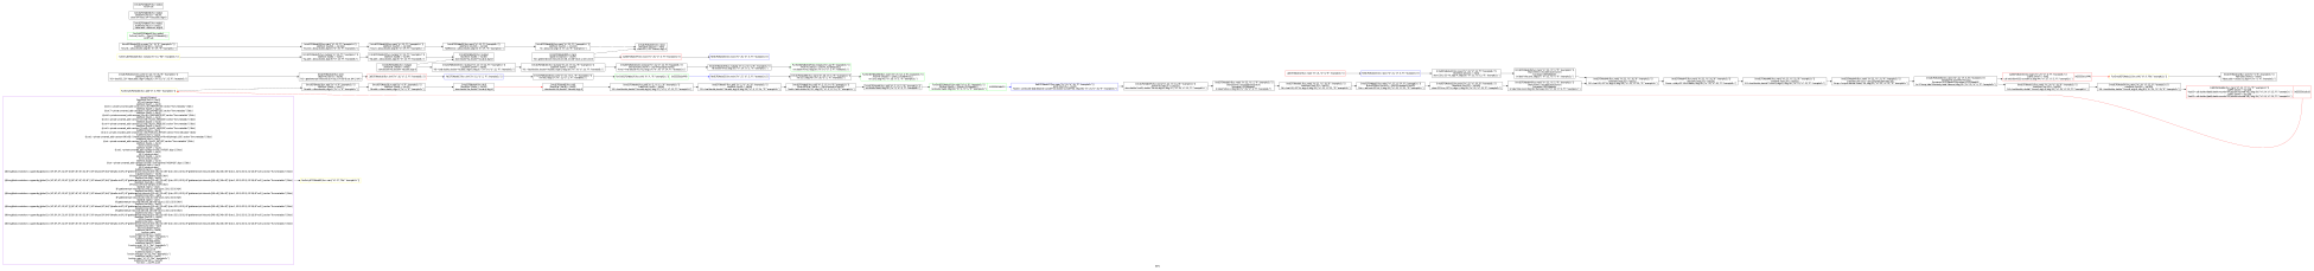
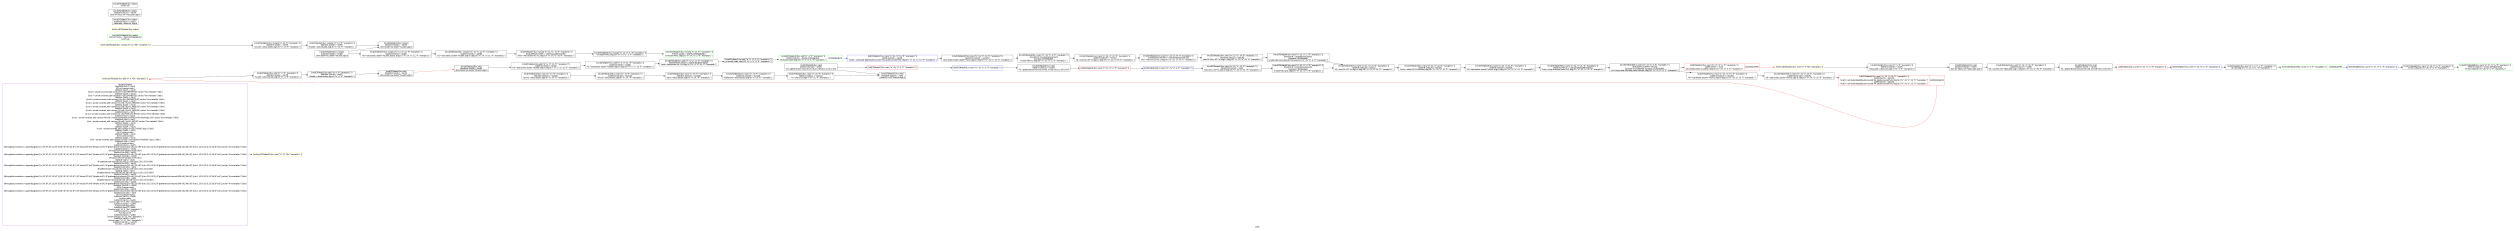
  digraph {
    fontname="IBM Plex Sans"
    label=ICFG
    rankdir=LR
    node [color=black fontname="IBM Plex Sans" shape=record]
    edge [fontname="IBM Plex Sans" style=solid]
    n1 [color=purple label="{GlobalICFGNode0\nCopyStmt: [Var1 \<-- Var0]  \n i8* null \{ constant data \}\nAddrStmt: [Var17 \<-- Var3]  \n @.str.6 = private unnamed_addr constant [7 x i8] c\"MEMCPY\\00\", section \"llvm.metadata\" \{ Glob  \}\nAddrStmt: [Var19 \<-- Var3]  \n @.str.7 = private unnamed_addr constant [7 x i8] c\"MEMSET\\00\", section \"llvm.metadata\" \{ Glob  \}\nAddrStmt: [Var21 \<-- Var3]  \n @.str.8 = private unnamed_addr constant [10 x i8] c\"OVERWRITE\\00\", section \"llvm.metadata\" \{ Glob  \}\nAddrStmt: [Var11 \<-- Var3]  \n @.str.3 = private unnamed_addr constant [11 x i8] c\"ALLOC_ARG0\\00\", section \"llvm.metadata\" \{ Glob  \}\nAddrStmt: [Var13 \<-- Var3]  \n @.str.4 = private unnamed_addr constant [11 x i8] c\"ALLOC_ARG1\\00\", section \"llvm.metadata\" \{ Glob  \}\nAddrStmt: [Var15 \<-- Var3]  \n @.str.5 = private unnamed_addr constant [11 x i8] c\"ALLOC_ARG2\\00\", section \"llvm.metadata\" \{ Glob  \}\nAddrStmt: [Var9 \<-- Var3]  \n @.str.2 = private unnamed_addr constant [12 x i8] c\"REALLOC_RET\\00\", section \"llvm.metadata\" \{ Glob  \}\nAddrStmt: [Var7 \<-- Var3]  \n @.str.1 = private unnamed_addr constant [48 x i8] c\"/home/runner/work/SVF/SVF/svf-llvm/lib/extapi.c\\00\", section \"llvm.metadata\" \{ Glob  \}\nAddrStmt: [Var4 \<-- Var3]  \n @.str = private unnamed_addr constant [10 x i8] c\"ALLOC_RET\\00\", section \"llvm.metadata\" \{ Glob  \}\nAddrStmt: [Var26 \<-- Var3]  \n i32 18 \{ constant data \}\nAddrStmt: [Var39 \<-- Var3]  \n @.str.1 = private unnamed_addr constant [4 x i8] c\"%lf\\00\", align 1 \{ Glob  \}\nAddrStmt: [Var33 \<-- Var3]  \n i32 1 \{ constant data \}\nAddrStmt: [Var38 \<-- Var3]  \n i64 0 \{ constant data \}\nAddrStmt: [Var36 \<-- Var3]  \n @.str = private unnamed_addr constant [19 x i8] c\"Sink received: %d\\0A\\00\", align 1 \{ Glob  \}\nAddrStmt: [Var6 \<-- Var3]  \n i32 0 \{ constant data \}\nAddrStmt: [Var23 \<-- Var27]  \n @llvm.global.annotations = appending global [1 x \{ i8*, i8*, i8*, i32, i8* \}] [\{ i8*, i8*, i8*, i32, i8* \} \{ i8* bitcast (i8* (i64)* @malloc to i8*), i8* getelementptr inbounds ([10 x i8], [10 x i8]* @.str, i32 0, i32 0), i8* getelementptr inbounds ([48 x i8], [48 x i8]* @.str.1, i32 0, i32 0), i32 18, i8* null \}], section \"llvm.metadata\" \{ Glob  \}\nCopyStmt: [Var24 \<-- Var25]  \n i8* bitcast (i8* (i64)* @malloc to i8*) \{ N/A \}\nGepStmt: [Var148 \<-- Var23]  \n @llvm.global.annotations = appending global [1 x \{ i8*, i8*, i8*, i32, i8* \}] [\{ i8*, i8*, i8*, i32, i8* \} \{ i8* bitcast (i8* (i64)* @malloc to i8*), i8* getelementptr inbounds ([10 x i8], [10 x i8]* @.str, i32 0, i32 0), i8* getelementptr inbounds ([48 x i8], [48 x i8]* @.str.1, i32 0, i32 0), i32 18, i8* null \}], section \"llvm.metadata\" \{ Glob  \}\nStoreStmt: [Var148 \<-- Var24]  \n i8* bitcast (i8* (i64)* @malloc to i8*) \{ N/A \}\nGepStmt: [Var5 \<-- Var4]  \n i8* getelementptr inbounds ([10 x i8], [10 x i8]* @.str, i32 0, i32 0) \{ N/A \}\nGepStmt: [Var149 \<-- Var23]  \n @llvm.global.annotations = appending global [1 x \{ i8*, i8*, i8*, i32, i8* \}] [\{ i8*, i8*, i8*, i32, i8* \} \{ i8* bitcast (i8* (i64)* @malloc to i8*), i8* getelementptr inbounds ([10 x i8], [10 x i8]* @.str, i32 0, i32 0), i8* getelementptr inbounds ([48 x i8], [48 x i8]* @.str.1, i32 0, i32 0), i32 18, i8* null \}], section \"llvm.metadata\" \{ Glob  \}\nStoreStmt: [Var149 \<-- Var5]  \n i8* getelementptr inbounds ([10 x i8], [10 x i8]* @.str, i32 0, i32 0) \{ N/A \}\nGepStmt: [Var8 \<-- Var7]  \n i8* getelementptr inbounds ([48 x i8], [48 x i8]* @.str.1, i32 0, i32 0) \{ N/A \}\nGepStmt: [Var150 \<-- Var23]  \n @llvm.global.annotations = appending global [1 x \{ i8*, i8*, i8*, i32, i8* \}] [\{ i8*, i8*, i8*, i32, i8* \} \{ i8* bitcast (i8* (i64)* @malloc to i8*), i8* getelementptr inbounds ([10 x i8], [10 x i8]* @.str, i32 0, i32 0), i8* getelementptr inbounds ([48 x i8], [48 x i8]* @.str.1, i32 0, i32 0), i32 18, i8* null \}], section \"llvm.metadata\" \{ Glob  \}\nStoreStmt: [Var150 \<-- Var8]  \n i8* getelementptr inbounds ([48 x i8], [48 x i8]* @.str.1, i32 0, i32 0) \{ N/A \}\nGepStmt: [Var151 \<-- Var23]  \n @llvm.global.annotations = appending global [1 x \{ i8*, i8*, i8*, i32, i8* \}] [\{ i8*, i8*, i8*, i32, i8* \} \{ i8* bitcast (i8* (i64)* @malloc to i8*), i8* getelementptr inbounds ([10 x i8], [10 x i8]* @.str, i32 0, i32 0), i8* getelementptr inbounds ([48 x i8], [48 x i8]* @.str.1, i32 0, i32 0), i32 18, i8* null \}], section \"llvm.metadata\" \{ Glob  \}\nStoreStmt: [Var151 \<-- Var26]  \n i32 18 \{ constant data \}\nGepStmt: [Var152 \<-- Var23]  \n @llvm.global.annotations = appending global [1 x \{ i8*, i8*, i8*, i32, i8* \}] [\{ i8*, i8*, i8*, i32, i8* \} \{ i8* bitcast (i8* (i64)* @malloc to i8*), i8* getelementptr inbounds ([10 x i8], [10 x i8]* @.str, i32 0, i32 0), i8* getelementptr inbounds ([48 x i8], [48 x i8]* @.str.1, i32 0, i32 0), i32 18, i8* null \}], section \"llvm.metadata\" \{ Glob  \}\nStoreStmt: [Var152 \<-- Var0]  \n i8* null \{ constant data \}\nAddrStmt: [Var25 \<-- Var28]  \nFunction: malloc \nAddrStmt: [Var41 \<-- Var42]  \nFunction: add \{ \"ln\": 4, \"file\": \"example3.c\" \}\nAddrStmt: [Var58 \<-- Var59]  \nFunction: llvm.dbg.declare \nAddrStmt: [Var64 \<-- Var65]  \nFunction: sink \{ \"ln\": 9, \"file\": \"example3.c\" \}\nAddrStmt: [Var75 \<-- Var76]  \nFunction: printf \nAddrStmt: [Var81 \<-- Var82]  \nFunction: mutiply \{ \"ln\": 13, \"file\": \"example3.c\" \}\nAddrStmt: [Var98 \<-- Var99]  \nFunction: main \{ \"ln\": 17, \"file\": \"example3.c\" \}\nAddrStmt: [Var120 \<-- Var121]  \nFunction: __isoc99_scanf }"]
    n2 [color=yellow label="{FunEntryICFGNode30 \{fun: main\{ \"ln\": 17, \"file\": \"example3.c\" \}\}}"]
    n3 [color=yellow label="{FunEntryICFGNode1 \{fun: add\{ \"ln\": 4, \"file\": \"example3.c\" \}\}}"]
    n4 [label="{IntraICFGNode2 \{fun: add\{ \"ln\": 4, \"fl\": \"example3.c\" \}\}\nAddrStmt: [Var46 \<-- Var47]  \n   %a.addr = alloca double, align 8 \{ \"ln\": 4, \"fl\": \"example3.c\" \}}"]
    n5 [label="{IntraICFGNode3 \{fun: add\{ \"ln\": 4, \"fl\": \"example3.c\" \}\}\nAddrStmt: [Var48 \<-- Var49]  \n   %b.addr = alloca double, align 8 \{ \"ln\": 4, \"fl\": \"example3.c\" \}}"]
    n6 [label="{IntraICFGNode4 \{fun: add\}\nStoreStmt: [Var46 \<-- Var44]  \n   store double %a, double* %a.addr, align 8 }"]
    n7 [label="{IntraICFGNode5 \{fun: add\}\nStoreStmt: [Var48 \<-- Var45]  \n   store double %b, double* %b.addr, align 8 }"]
    n8 [label="{IntraICFGNode6 \{fun: add\{ \"ln\": 5, \"cl\": 12, \"fl\": \"example3.c\" \}\}\nLoadStmt: [Var54 \<-- Var46]  \n   %0 = load double, double* %a.addr, align 8, !dbg !17 \{ \"ln\": 5, \"cl\": 12, \"fl\": \"example3.c\" \}}"]
    n9 [label="{IntraICFGNode7 \{fun: add\{ \"ln\": 5, \"cl\": 16, \"fl\": \"example3.c\" \}\}\nLoadStmt: [Var55 \<-- Var48]  \n   %1 = load double, double* %b.addr, align 8, !dbg !18 \{ \"ln\": 5, \"cl\": 16, \"fl\": \"example3.c\" \}}"]
    n10 [label="{IntraICFGNode8 \{fun: add\{ \"ln\": 5, \"cl\": 14, \"fl\": \"example3.c\" \}\}\nBinaryOPStmt: [Var56 \<-- (Var54 opcode14 Var55)]  \n   %add = fadd double %0, %1, !dbg !19 \{ \"ln\": 5, \"cl\": 14, \"fl\": \"example3.c\" \}}"]
    n11 [label="{IntraICFGNode9 \{fun: add\{ \"ln\": 5, \"cl\": 5, \"fl\": \"example3.c\" \}\}\n   ret double %add, !dbg !20 \{ \"ln\": 5, \"cl\": 5, \"fl\": \"example3.c\" \}}"]
    n12 [color=green label="{FunExitICFGNode10 \{fun: add\{ \"ln\": 4, \"fl\": \"example3.c\" \}\}\nPhiStmt: [Var43 \<-- ([Var56, ICFGNode9],)]  \n   ret double %add, !dbg !20 \{ \"ln\": 5, \"cl\": 5, \"fl\": \"example3.c\" \}|{<s0>0x5555561a8c10}}"]
    n13 [color=blue label="{RetICFGNode57 \{fun: main\{ \"ln\": 24, \"cl\": 15, \"fl\": \"example3.c\" \}\}\nRetPE: [Var135 \<-- Var43]  \n   %call3 = call double @add(double noundef %4, double noundef %5), !dbg !36 \{ \"ln\": 24, \"cl\": 15, \"fl\": \"example3.c\" \}}"]
    n14 [label="{IntraICFGNode59 \{fun: main\{ \"ln\": 24, \"cl\": 13, \"fl\": \"example3.c\" \}\}\nStoreStmt: [Var107 \<-- Var135]  \n   store double %call3, double* %sum, align 8, !dbg !37 \{ \"ln\": 24, \"cl\": 13, \"fl\": \"example3.c\" \}}"]
    n15 [label="{IntraICFGNode60 \{fun: main\{ \"ln\": 25, \"cl\": 5, \"fl\": \"example3.c\" \}\}\nBranchStmt: [ Unconditional branch]\nSuccessor 0 ICFGNode61   \n   br label %for.inc, !dbg !38 \{ \"ln\": 25, \"cl\": 5, \"fl\": \"example3.c\" \}}"]
    n16 [color=yellow label="{FunEntryICFGNode11 \{fun: sink\{ \"ln\": 9, \"file\": \"example3.c\" \}\}}"]
    n17 [label="{IntraICFGNode12 \{fun: sink\{ \"ln\": 9, \"fl\": \"example3.c\" \}\}\nAddrStmt: [Var68 \<-- Var69]  \n   %data.addr = alloca i32, align 4 \{ \"ln\": 9, \"fl\": \"example3.c\" \}}"]
+   n18 [label="{IntraICFGNode13 \{fun: sink\}\nStoreStmt: [Var68 \<-- Var67]  \n   store i32 %data, i32* %data.addr, align 4 }"]
    n19 [label="{IntraICFGNode14 \{fun: sink\{ \"ln\": 10, \"cl\": 35, \"fl\": \"example3.c\" \}\}\nLoadStmt: [Var72 \<-- Var68]  \n   %0 = load i32, i32* %data.addr, align 4, !dbg !15 \{ \"ln\": 10, \"cl\": 35, \"fl\": \"example3.c\" \}}"]
    n20 [label="{IntraICFGNode15 \{fun: sink\}\nGepStmt: [Var73 \<-- Var36]  \n   %1 = getelementptr inbounds [19 x i8], [19 x i8]* @.str, i64 0, i64 0 }"]
    n21 [color=red label="{CallICFGNode16 \{fun: sink\{ \"ln\": 10, \"cl\": 5, \"fl\": \"example3.c\" \}\}}"]
    n22 [color=blue label="{RetICFGNode17 \{fun: sink\{ \"ln\": 10, \"cl\": 5, \"fl\": \"example3.c\" \}\}}"]
    n23 [label="{IntraICFGNode18 \{fun: sink\{ \"ln\": 11, \"cl\": 1, \"fl\": \"example3.c\" \}\}\n   ret void, !dbg !17 \{ \"ln\": 11, \"cl\": 1, \"fl\": \"example3.c\" \}}"]
    n24 [color=green label="{FunExitICFGNode19 \{fun: sink\{ \"ln\": 9, \"fl\": \"example3.c\" \}\}|{<s0>0x5555561b99f0}}"]
    n25 [color=blue label="{RetICFGNode53 \{fun: main\{ \"ln\": 27, \"cl\": 5, \"fl\": \"example3.c\" \}\}}"]
    n26 [label="{IntraICFGNode55 \{fun: main\{ \"ln\": 28, \"cl\": 5, \"fl\": \"example3.c\" \}\}\n   ret i32 0, !dbg !45 \{ \"ln\": 28, \"cl\": 5, \"fl\": \"example3.c\" \}}"]
    n27 [color=green label="{FunExitICFGNode58 \{fun: main\{ \"ln\": 27, \"cl\": 5, \"fl\": \"example3.c\" \}\}\nPhiStmt: [Var100 \<-- ([Var6, ICFGNode55],)]  \n   ret i32 0, !dbg !45 \{ \"ln\": 28, \"cl\": 5, \"fl\": \"example3.c\" \}}"]
    n28 [color=yellow label="{FunEntryICFGNode20 \{fun: mutiply\{ \"ln\": 13, \"file\": \"example3.c\" \}\}}"]
    n29 [label="{IntraICFGNode21 \{fun: mutiply\{ \"ln\": 13, \"fl\": \"example3.c\" \}\}\nAddrStmt: [Var86 \<-- Var87]  \n   %a.addr = alloca double, align 8 \{ \"ln\": 13, \"fl\": \"example3.c\" \}}"]
    n30 [label="{IntraICFGNode22 \{fun: mutiply\{ \"ln\": 13, \"fl\": \"example3.c\" \}\}\nAddrStmt: [Var88 \<-- Var89]  \n   %b.addr = alloca double, align 8 \{ \"ln\": 13, \"fl\": \"example3.c\" \}}"]
    n31 [label="{IntraICFGNode23 \{fun: mutiply\}\nStoreStmt: [Var86 \<-- Var84]  \n   store double %a, double* %a.addr, align 8 }"]
    n32 [label="{IntraICFGNode24 \{fun: mutiply\}\nStoreStmt: [Var88 \<-- Var85]  \n   store double %b, double* %b.addr, align 8 }"]
    n33 [label="{IntraICFGNode25 \{fun: mutiply\{ \"ln\": 14, \"cl\": 12, \"fl\": \"example3.c\" \}\}\nLoadStmt: [Var94 \<-- Var86]  \n   %0 = load double, double* %a.addr, align 8, !dbg !17 \{ \"ln\": 14, \"cl\": 12, \"fl\": \"example3.c\" \}}"]
    n34 [label="{IntraICFGNode26 \{fun: mutiply\{ \"ln\": 14, \"cl\": 16, \"fl\": \"example3.c\" \}\}\nLoadStmt: [Var95 \<-- Var88]  \n   %1 = load double, double* %b.addr, align 8, !dbg !18 \{ \"ln\": 14, \"cl\": 16, \"fl\": \"example3.c\" \}}"]
    n35 [label="{IntraICFGNode27 \{fun: mutiply\{ \"ln\": 14, \"cl\": 14, \"fl\": \"example3.c\" \}\}\nBinaryOPStmt: [Var96 \<-- (Var94 opcode18 Var95)]  \n   %mul = fmul double %0, %1, !dbg !19 \{ \"ln\": 14, \"cl\": 14, \"fl\": \"example3.c\" \}}"]
    n36 [label="{IntraICFGNode28 \{fun: mutiply\{ \"ln\": 14, \"cl\": 5, \"fl\": \"example3.c\" \}\}\n   ret double %mul, !dbg !20 \{ \"ln\": 14, \"cl\": 5, \"fl\": \"example3.c\" \}}"]
    n37 [color=green label="{FunExitICFGNode29 \{fun: mutiply\{ \"ln\": 13, \"fl\": \"example3.c\" \}\}\nPhiStmt: [Var83 \<-- ([Var96, ICFGNode28],)]  \n   ret double %mul, !dbg !20 \{ \"ln\": 14, \"cl\": 5, \"fl\": \"example3.c\" \}}"]
    n38 [label="{IntraICFGNode32 \{fun: main\{ \"ln\": 19, \"fl\": \"example3.c\" \}\}\nAddrStmt: [Var103 \<-- Var104]  \n   %num1 = alloca double, align 8 \{ \"ln\": 19, \"fl\": \"example3.c\" \}}"]
    n39 [label="{IntraICFGNode33 \{fun: main\{ \"ln\": 19, \"fl\": \"example3.c\" \}\}\nAddrStmt: [Var105 \<-- Var106]  \n   %num2 = alloca double, align 8 \{ \"ln\": 19, \"fl\": \"example3.c\" \}}"]
    n40 [label="{IntraICFGNode34 \{fun: main\{ \"ln\": 19, \"fl\": \"example3.c\" \}\}\nAddrStmt: [Var107 \<-- Var108]  \n   %sum = alloca double, align 8 \{ \"ln\": 19, \"fl\": \"example3.c\" \}}"]
    n41 [label="{IntraICFGNode35 \{fun: main\{ \"ln\": 19, \"fl\": \"example3.c\" \}\}\nAddrStmt: [Var109 \<-- Var110]  \n   %difference = alloca double, align 8 \{ \"ln\": 19, \"fl\": \"example3.c\" \}}"]
    n42 [label="{IntraICFGNode36 \{fun: main\{ \"ln\": 22, \"fl\": \"example3.c\" \}\}\nAddrStmt: [Var111 \<-- Var112]  \n   %i = alloca i32, align 4 \{ \"ln\": 22, \"fl\": \"example3.c\" \}}"]
    n43 [label="{IntraICFGNode37 \{fun: main\}\nStoreStmt: [Var101 \<-- Var6]  \n   store i32 0, i32* %retval, align 4 }"]
    n44 [label="{IntraICFGNode38 \{fun: main\}\nGepStmt: [Var118 \<-- Var39]  \n   %0 = getelementptr inbounds [4 x i8], [4 x i8]* @.str.1, i64 0, i64 0 }"]
    n45 [color=red label="{CallICFGNode39 \{fun: main\{ \"ln\": 20, \"cl\": 5, \"fl\": \"example3.c\" \}\}}"]
    n46 [color=blue label="{RetICFGNode40 \{fun: main\{ \"ln\": 20, \"cl\": 5, \"fl\": \"example3.c\" \}\}}"]
+   n47 [label="{IntraICFGNode41 \{fun: main\}\nGepStmt: [Var122 \<-- Var39]  \n   %1 = getelementptr inbounds [4 x i8], [4 x i8]* @.str.1, i64 0, i64 0 }"]
    n48 [color=red label="{CallICFGNode42 \{fun: main\{ \"ln\": 21, \"cl\": 5, \"fl\": \"example3.c\" \}\}}"]
    n49 [color=blue label="{RetICFGNode43 \{fun: main\{ \"ln\": 21, \"cl\": 5, \"fl\": \"example3.c\" \}\}}"]
    n50 [label="{IntraICFGNode44 \{fun: main\{ \"ln\": 22, \"cl\": 13, \"fl\": \"example3.c\" \}\}\nStoreStmt: [Var111 \<-- Var6]  \n   store i32 0, i32* %i, align 4, !dbg !26 \{ \"ln\": 22, \"cl\": 13, \"fl\": \"example3.c\" \}}"]
    n51 [label="{IntraICFGNode45 \{fun: main\{ \"ln\": 22, \"cl\": 9, \"fl\": \"example3.c\" \}\}\nBranchStmt: [ Unconditional branch]\nSuccessor 0 ICFGNode46   \n   br label %for.cond, !dbg !27 \{ \"ln\": 22, \"cl\": 9, \"fl\": \"example3.c\" \}}"]
    n52 [label="{IntraICFGNode46 \{fun: main\{ \"ln\": 22, \"cl\": 20, \"fl\": \"example3.c\" \}\}\nLoadStmt: [Var128 \<-- Var111]  \n   %2 = load i32, i32* %i, align 4, !dbg !28 \{ \"ln\": 22, \"cl\": 20, \"fl\": \"example3.c\" \}}"]
    n53 [label="{IntraICFGNode47 \{fun: main\{ \"ln\": 22, \"cl\": 20, \"fl\": \"example3.c\" \}\}\nCopyStmt: [Var129 \<-- Var128]  \n   %conv = sitofp i32 %2 to double, !dbg !28 \{ \"ln\": 22, \"cl\": 20, \"fl\": \"example3.c\" \}}"]
    n54 [label="{IntraICFGNode48 \{fun: main\{ \"ln\": 22, \"cl\": 22, \"fl\": \"example3.c\" \}\}\nLoadStmt: [Var130 \<-- Var103]  \n   %3 = load double, double* %num1, align 8, !dbg !30 \{ \"ln\": 22, \"cl\": 22, \"fl\": \"example3.c\" \}}"]
    n55 [label="{IntraICFGNode49 \{fun: main\{ \"ln\": 22, \"cl\": 21, \"fl\": \"example3.c\" \}\}\nCmpStmt: [Var131 \<-- (Var129 predicate4 Var130)]  \n   %cmp = fcmp olt double %conv, %3, !dbg !31 \{ \"ln\": 22, \"cl\": 21, \"fl\": \"example3.c\" \}}"]
    n56 [label="{IntraICFGNode50 \{fun: main\{ \"ln\": 22, \"cl\": 5, \"fl\": \"example3.c\" \}\}\nBranchStmt: [Condition Var131]\nSuccessor 0 ICFGNode51   Successor 1 ICFGNode52   \n   br i1 %cmp, label %for.body, label %for.end, !dbg !32 \{ \"ln\": 22, \"cl\": 5, \"fl\": \"example3.c\" \}}"]
    n57 [label="{IntraICFGNode51 \{fun: main\{ \"ln\": 24, \"cl\": 19, \"fl\": \"example3.c\" \}\}\nLoadStmt: [Var133 \<-- Var103]  \n   %4 = load double, double* %num1, align 8, !dbg !33 \{ \"ln\": 24, \"cl\": 19, \"fl\": \"example3.c\" \}}"]
    n58 [color=red label="{CallICFGNode52 \{fun: main\{ \"ln\": 27, \"cl\": 5, \"fl\": \"example3.c\" \}\}\nCallPE: [Var67 \<-- Var6]  \n   call void @sink(i32 noundef 0), !dbg !44 \{ \"ln\": 27, \"cl\": 5, \"fl\": \"example3.c\" \}|{<s0>0x5555561b99f0}}"]
    n59 [label="{IntraICFGNode54 \{fun: main\{ \"ln\": 24, \"cl\": 25, \"fl\": \"example3.c\" \}\}\nLoadStmt: [Var134 \<-- Var105]  \n   %5 = load double, double* %num2, align 8, !dbg !35 \{ \"ln\": 24, \"cl\": 25, \"fl\": \"example3.c\" \}}"]
    n60 [color=red label="{CallICFGNode56 \{fun: main\{ \"ln\": 24, \"cl\": 15, \"fl\": \"example3.c\" \}\}\nCallPE: [Var44 \<-- Var133]  \n   %call3 = call double @add(double noundef %4, double noundef %5), !dbg !36 \{ \"ln\": 24, \"cl\": 15, \"fl\": \"example3.c\" \}\nCallPE: [Var45 \<-- Var134]  \n   %call3 = call double @add(double noundef %4, double noundef %5), !dbg !36 \{ \"ln\": 24, \"cl\": 15, \"fl\": \"example3.c\" \}|{<s0>0x5555561a8c10}}"]
    n61 [label="{IntraICFGNode61 \{fun: main\{ \"ln\": 22, \"cl\": 29, \"fl\": \"example3.c\" \}\}\nLoadStmt: [Var139 \<-- Var111]  \n   %6 = load i32, i32* %i, align 4, !dbg !39 \{ \"ln\": 22, \"cl\": 29, \"fl\": \"example3.c\" \}}"]
    n62 [label="{IntraICFGNode62 \{fun: main\{ \"ln\": 22, \"cl\": 29, \"fl\": \"example3.c\" \}\}\nBinaryOPStmt: [Var140 \<-- (Var139 opcode13 Var33)]  \n   %inc = add nsw i32 %6, 1, !dbg !39 \{ \"ln\": 22, \"cl\": 29, \"fl\": \"example3.c\" \}}"]
    n63 [label="{IntraICFGNode63 \{fun: main\{ \"ln\": 22, \"cl\": 29, \"fl\": \"example3.c\" \}\}\nStoreStmt: [Var111 \<-- Var140]  \n   store i32 %inc, i32* %i, align 4, !dbg !39 \{ \"ln\": 22, \"cl\": 29, \"fl\": \"example3.c\" \}}"]
    n64 [label="{IntraICFGNode64 \{fun: main\{ \"ln\": 22, \"cl\": 5, \"fl\": \"example3.c\" \}\}\nBranchStmt: [ Unconditional branch]\nSuccessor 0 ICFGNode46   \n   br label %for.cond, !dbg !40, !llvm.loop !41 \{ \"ln\": 22, \"cl\": 5, \"fl\": \"example3.c\" \}}"]
    n65 [color=green label="{FunExitICFGNode65 \{fun: malloc\}\nPhiStmt: [Var29 \<-- ([Var0, ICFGNode69],)]  \n   ret i8* null }"]
+   n66 [color=yellow label="{FunEntryICFGNode66 \{fun: malloc\}}"]
    n67 [label="{IntraICFGNode67 \{fun: malloc\}\nAddrStmt: [Var31 \<-- Var32]  \n   %size.addr = alloca i64, align 8 }"]
    n68 [label="{IntraICFGNode68 \{fun: malloc\}\nStoreStmt: [Var31 \<-- Var30]  \n   store i64 %size, i64* %size.addr, align 8 }"]
    n69 [label="{IntraICFGNode69 \{fun: malloc\}\n   ret i8* null }"]
    n1 -> n2
    n3 -> n4
    n4 -> n5
    n5 -> n6
    n6 -> n7 [color=red]
    n7 -> n8
    n8 -> n9
    n9 -> n10
    n10 -> n11
    n11 -> n12
    n12 -> n13 [color=blue tailport=s0]
    n13 -> n14
    n14 -> n15
    n15 -> n61
    n16 -> n17
+   n17 -> n18
+   n18 -> n19
    n19 -> n20
    n20 -> n21
    n21 -> n22
    n22 -> n23
    n23 -> n24
    n24 -> n25 [color=blue tailport=s0]
    n25 -> n26
    n26 -> n27
    n28 -> n29
    n29 -> n30
    n30 -> n31
    n32 -> n31
    n32 -> n33
    n33 -> n34
    n34 -> n35
    n35 -> n36
    n36 -> n37
    n38 -> n39
    n39 -> n40
    n40 -> n41
    n41 -> n42
    n42 -> n43
    n44 -> n43
    n44 -> n45
    n45 -> n46
+   n46 -> n47
+   n47 -> n48
    n48 -> n49
    n49 -> n50
    n50 -> n51
    n51 -> n52
    n52 -> n53
    n53 -> n54
    n54 -> n55
    n55 -> n56
    n56 -> n57
    n56 -> n58
    n57 -> n59
    n58 -> n16 [color=red tailport=s0]
    n59 -> n60
    n60 -> n3 [color=red tailport=s0]
    n61 -> n62
    n62 -> n63
    n63 -> n64
    n64 -> n52
  }
